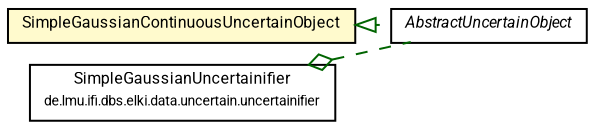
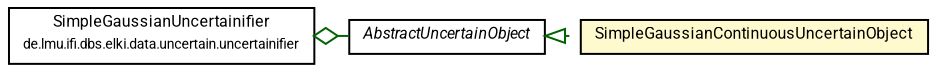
  digraph {
    nodesep=0.15
    rankdir=LR
    ranksep=0.25
    node [fontcolor=black fontname=Roboto fontsize=8 margin=0 shape=plaintext]
    edge [color=darkgreen dir=back fontname=Roboto fontsize=7 labelfontname=Roboto labelfontsize=7]
    n1 [height=0 label=<<table title="de.lmu.ifi.dbs.elki.data.uncertain.AbstractUncertainObject" border="0" cellborder="1" cellspacing="0" cellpadding="2" href="AbstractUncertainObject.html" target="_parent"> 		<tr><td><table border="0" cellspacing="0" cellpadding="1"> 		<tr><td align="center" balign="center"> <font face="Roboto"><i>AbstractUncertainObject</i></font> </td></tr> 		</table></td></tr> 		</table>> width=0]
    n2 [height=0 label=<<table title="de.lmu.ifi.dbs.elki.data.uncertain.SimpleGaussianContinuousUncertainObject" border="0" cellborder="1" cellspacing="0" cellpadding="2" bgcolor="lemonChiffon" href="SimpleGaussianContinuousUncertainObject.html" target="_parent"> 		<tr><td><table border="0" cellspacing="0" cellpadding="1"> 		<tr><td align="center" balign="center"> <font face="Roboto">SimpleGaussianContinuousUncertainObject</font> </td></tr> 		</table></td></tr> 		</table>> width=0]
    n3 [height=0 label=<<table title="de.lmu.ifi.dbs.elki.data.uncertain.uncertainifier.SimpleGaussianUncertainifier" border="0" cellborder="1" cellspacing="0" cellpadding="2" href="uncertainifier/SimpleGaussianUncertainifier.html" target="_parent"> 		<tr><td><table border="0" cellspacing="0" cellpadding="1"> 		<tr><td align="center" balign="center"> <font face="Roboto">SimpleGaussianUncertainifier</font> </td></tr> 		<tr><td align="center" balign="center"> <font face="Roboto" point-size="7.0">de.lmu.ifi.dbs.elki.data.uncertain.uncertainifier</font> </td></tr> 		</table></td></tr> 		</table>> width=0]
-   n2 -> n1 [arrowtail=empty style=dotted weight=10]
+   n1 -> n2 [arrowtail=empty style=dotted weight=10]
    n3 -> n1 [arrowhead=none arrowtail=ediamond style=dashed weight=4]
  }
